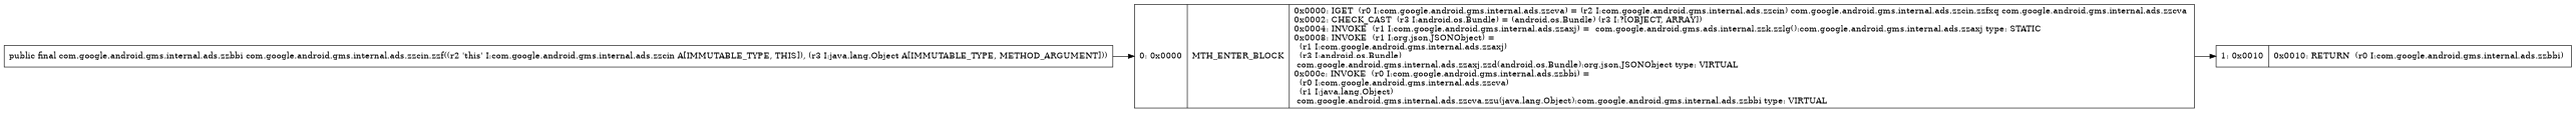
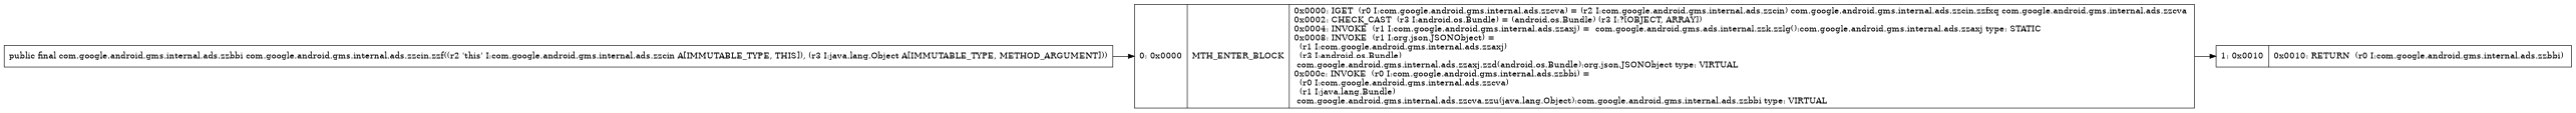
  digraph {
    rankdir=LR
    node [shape=record]
-   n1 [label="{0\:\ 0x0000|MTH_ENTER_BLOCK\l|0x0000: IGET  (r0 I:com.google.android.gms.internal.ads.zzcva) = (r2 I:com.google.android.gms.internal.ads.zzcin) com.google.android.gms.internal.ads.zzcin.zzfxq com.google.android.gms.internal.ads.zzcva \l0x0002: CHECK_CAST  (r3 I:android.os.Bundle) = (android.os.Bundle) (r3 I:?[OBJECT, ARRAY]) \l0x0004: INVOKE  (r1 I:com.google.android.gms.internal.ads.zzaxj) =  com.google.android.gms.ads.internal.zzk.zzlg():com.google.android.gms.internal.ads.zzaxj type: STATIC \l0x0008: INVOKE  (r1 I:org.json.JSONObject) = \l  (r1 I:com.google.android.gms.internal.ads.zzaxj)\l  (r3 I:android.os.Bundle)\l com.google.android.gms.internal.ads.zzaxj.zzd(android.os.Bundle):org.json.JSONObject type: VIRTUAL \l0x000c: INVOKE  (r0 I:com.google.android.gms.internal.ads.zzbbi) = \l  (r0 I:com.google.android.gms.internal.ads.zzcva)\l  (r1 I:java.lang.Object)\l com.google.android.gms.internal.ads.zzcva.zzu(java.lang.Object):com.google.android.gms.internal.ads.zzbbi type: VIRTUAL \l}"]
+   n1 [label="{0\:\ 0x0000|MTH_ENTER_BLOCK\l|0x0000: IGET  (r0 I:com.google.android.gms.internal.ads.zzcva) = (r2 I:com.google.android.gms.internal.ads.zzcin) com.google.android.gms.internal.ads.zzcin.zzfxq com.google.android.gms.internal.ads.zzcva \l0x0002: CHECK_CAST  (r3 I:android.os.Bundle) = (android.os.Bundle) (r3 I:?[OBJECT, ARRAY]) \l0x0004: INVOKE  (r1 I:com.google.android.gms.internal.ads.zzaxj) =  com.google.android.gms.ads.internal.zzk.zzlg():com.google.android.gms.internal.ads.zzaxj type: STATIC \l0x0008: INVOKE  (r1 I:org.json.JSONObject) = \l  (r1 I:com.google.android.gms.internal.ads.zzaxj)\l  (r3 I:android.os.Bundle)\l com.google.android.gms.internal.ads.zzaxj.zzd(android.os.Bundle):org.json.JSONObject type: VIRTUAL \l0x000c: INVOKE  (r0 I:com.google.android.gms.internal.ads.zzbbi) = \l  (r0 I:com.google.android.gms.internal.ads.zzcva)\l  (r1 I:java.lang.Bundle)\l com.google.android.gms.internal.ads.zzcva.zzu(java.lang.Object):com.google.android.gms.internal.ads.zzbbi type: VIRTUAL \l}"]
    n2 [label="{1\:\ 0x0010|0x0010: RETURN  (r0 I:com.google.android.gms.internal.ads.zzbbi) \l}"]
    n3 [label="{public final com.google.android.gms.internal.ads.zzbbi com.google.android.gms.internal.ads.zzcin.zzf((r2 'this' I:com.google.android.gms.internal.ads.zzcin A[IMMUTABLE_TYPE, THIS]), (r3 I:java.lang.Object A[IMMUTABLE_TYPE, METHOD_ARGUMENT])) }"]
    n1 -> n2
    n3 -> n1
  }
